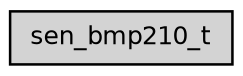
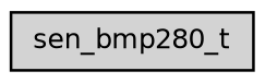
  digraph {
    rankdir=LR
-   n1 [color=black fillcolor=lightgrey fontname=Helvetica fontsize=10 height=0.2 label=sen_bmp210_t shape=record style=filled width=0.4]
+   n1 [color=black fillcolor=lightgrey fontname=Helvetica fontsize=10 height=0.2 label=sen_bmp280_t shape=record style=filled width=0.4]
  }
